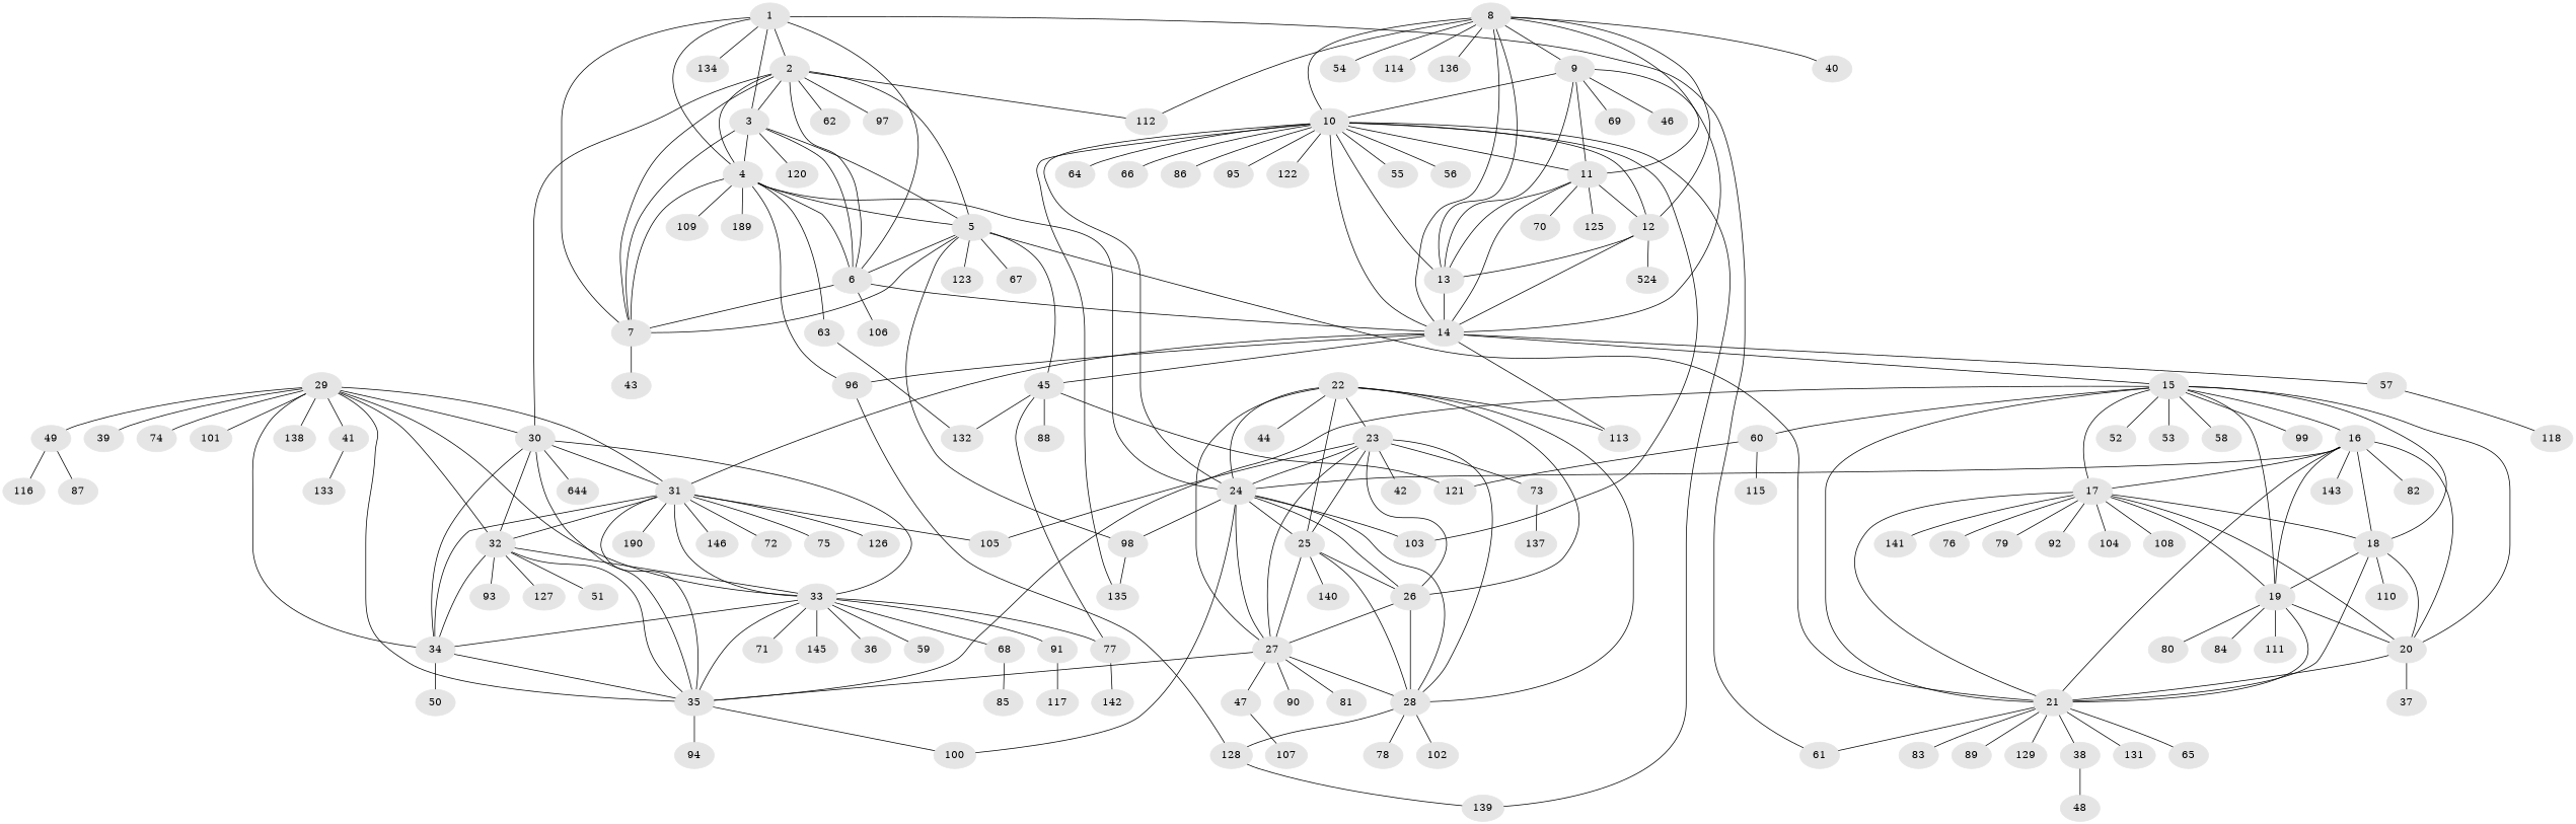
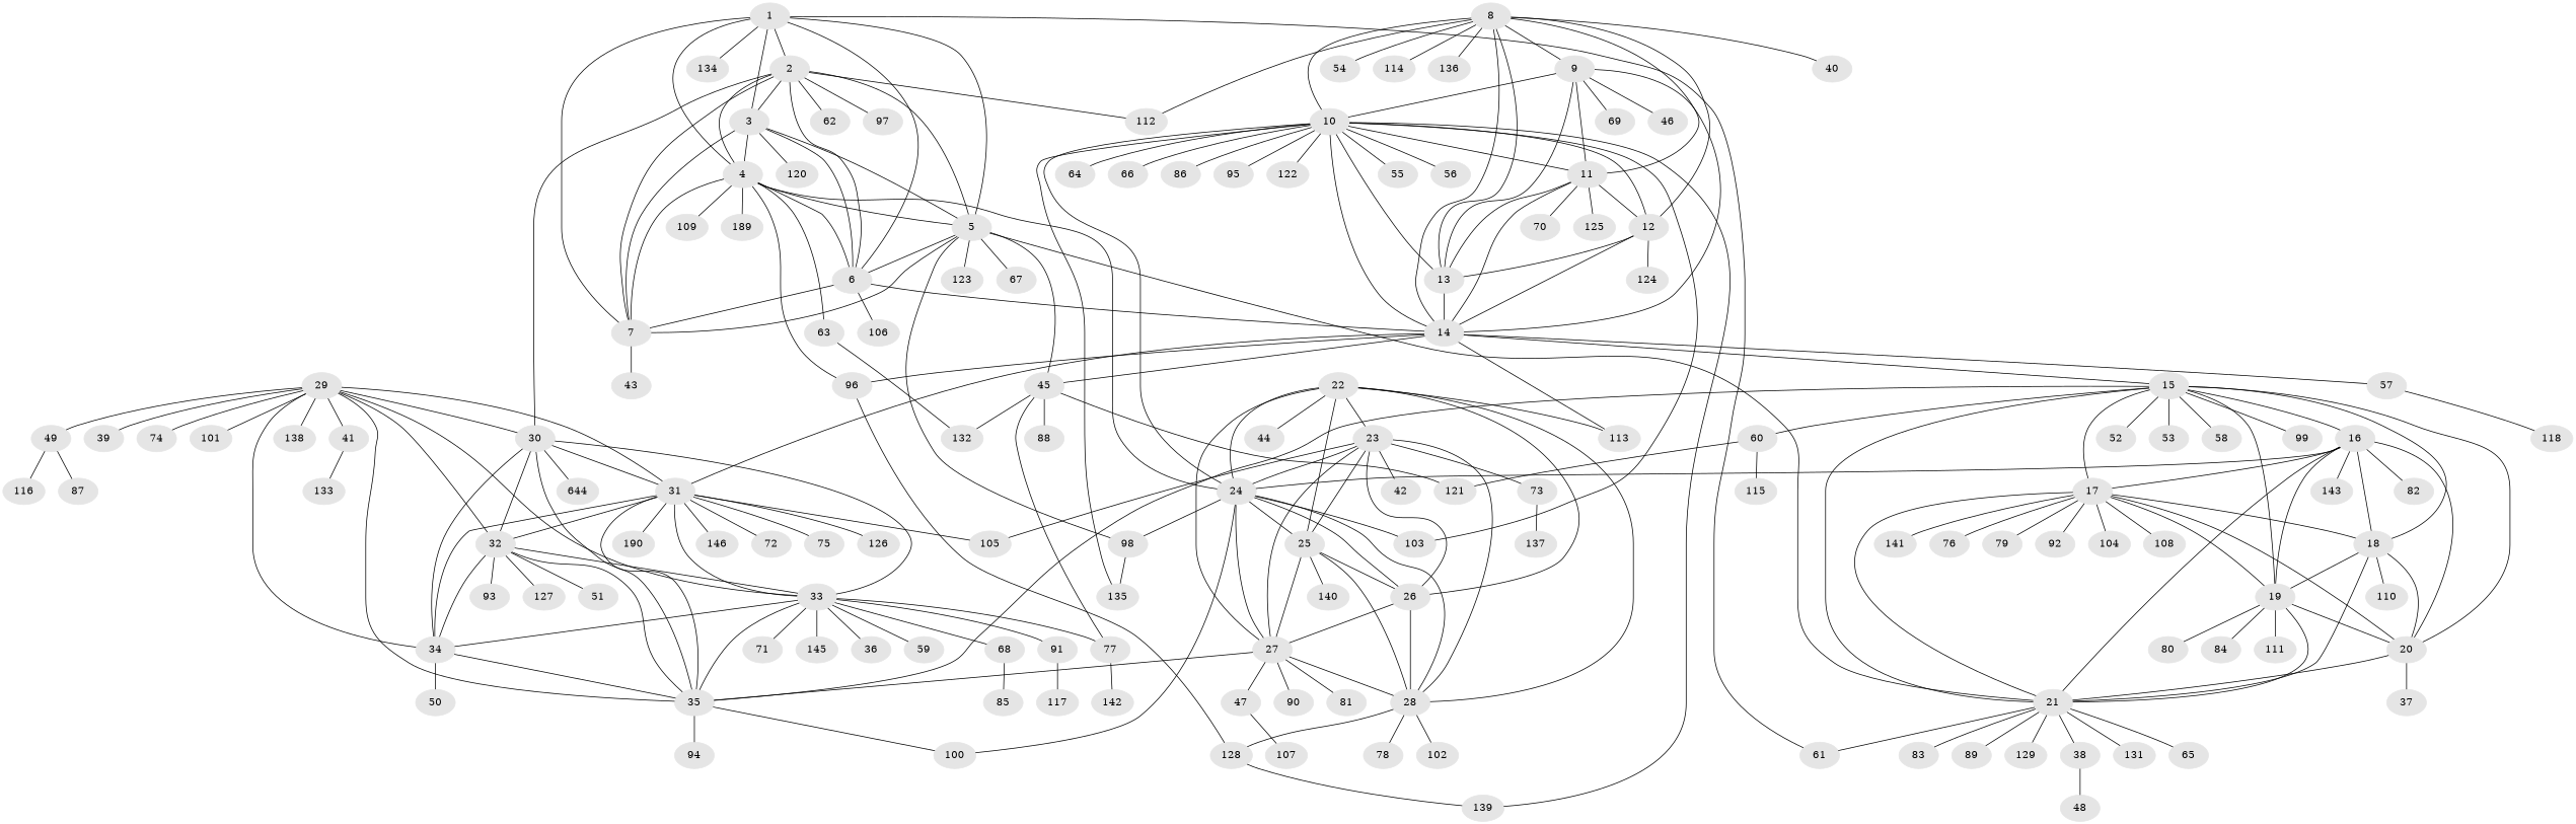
  graph {
    node [color=gray90 style=filled]
    1
    2
    3
    4
    5
    6
    7
    61
    134
    30
    62
    97
    112
    120
    24
    63
    96
    109
    n19 [label=189]
    21
    45
    67
    98
    123
    14
    106
    43
    31
    35
    32
    33
    34
    n33 [label=644]
    103
    25
    26
    27
    28
    100
    132
    128
    38
    65
    83
    89
    129
    131
    77
    88
    121
    135
    15
    57
    113
    8
    9
    10
    11
    12
    13
    40
    54
    114
    136
    46
    69
    55
    56
    64
    66
    86
    95
    122
    139
    70
    125
-   124 [label=524]
+   124
    16
    17
    18
    19
    20
    52
    53
    58
    60
    99
    105
    72
    75
    126
    n92 [label=190]
    146
    118
    82
    143
    76
    79
    92
    104
    108
    141
    110
    80
    84
    111
    37
    94
    115
    48
    22
    23
    44
    42
    73
    140
    47
    81
    90
    78
    102
    137
    107
    29
    39
    41
    49
    74
    101
    138
    51
    93
    127
    36
    59
    68
    71
    91
    145
    50
    133
    87
    116
    85
    142
    117
    1 -- 2
    1 -- 3
    1 -- 4
+   1 -- 5
    1 -- 6
    1 -- 7
    1 -- 61
    1 -- 134
    2 -- 3
    2 -- 4
    2 -- 5
    2 -- 6
    2 -- 7
    2 -- 30
    2 -- 62
    2 -- 97
    2 -- 112
    3 -- 4
    3 -- 5
    3 -- 6
    3 -- 7
    3 -- 120
    4 -- 5
    4 -- 6
    4 -- 7
    4 -- 24
    4 -- 63
    4 -- 96
    4 -- 109
    4 -- n19
    5 -- 6
    5 -- 7
    5 -- 21
    5 -- 45
    5 -- 67
    5 -- 98
    5 -- 123
    6 -- 7
    6 -- 14
    6 -- 106
    7 -- 43
    30 -- 31
    30 -- 35
    30 -- 32
    30 -- 33
    30 -- 34
    30 -- n33
    24 -- 98
    24 -- 103
    24 -- 25
    24 -- 26
    24 -- 27
    24 -- 28
    24 -- 100
    63 -- 132
    96 -- 128
    21 -- 61
    21 -- 38
    21 -- 65
    21 -- 83
    21 -- 89
    21 -- 129
    21 -- 131
    45 -- 132
    45 -- 77
    45 -- 88
    45 -- 121
    98 -- 135
    14 -- 96
    14 -- 45
    14 -- 31
    14 -- 15
    14 -- 57
    14 -- 113
    31 -- 35
    31 -- 32
    31 -- 33
    31 -- 34
    31 -- 105
    31 -- 72
    31 -- 75
    31 -- 126
    31 -- n92
    31 -- 146
    35 -- 100
    35 -- 94
    32 -- 35
    32 -- 33
    32 -- 34
    32 -- 51
    32 -- 93
    32 -- 127
    33 -- 35
    33 -- 34
    33 -- 77
    33 -- 36
    33 -- 59
    33 -- 68
    33 -- 71
    33 -- 91
    33 -- 145
    34 -- 35
    34 -- 50
    25 -- 26
    25 -- 27
    25 -- 28
    25 -- 140
    26 -- 27
    26 -- 28
    27 -- 35
    27 -- 28
    27 -- 47
    27 -- 81
    27 -- 90
    28 -- 128
    28 -- 78
    28 -- 102
    128 -- 139
    38 -- 48
    77 -- 142
    15 -- 21
    15 -- 35
    15 -- 16
    15 -- 17
    15 -- 18
    15 -- 19
    15 -- 20
    15 -- 52
    15 -- 53
    15 -- 58
    15 -- 60
    15 -- 99
    57 -- 118
    8 -- 112
    8 -- 14
    8 -- 9
    8 -- 10
    8 -- 11
    8 -- 12
    8 -- 13
    8 -- 40
    8 -- 54
    8 -- 114
    8 -- 136
    9 -- 14
    9 -- 10
    9 -- 11
    9 -- 13
    9 -- 46
    9 -- 69
    10 -- 24
    10 -- 14
    10 -- 103
    10 -- 135
    10 -- 11
    10 -- 12
    10 -- 13
    10 -- 55
    10 -- 56
    10 -- 64
    10 -- 66
    10 -- 86
    10 -- 95
    10 -- 122
    10 -- 139
    11 -- 14
    11 -- 12
    11 -- 13
    11 -- 70
    11 -- 125
    12 -- 14
    12 -- 13
    12 -- 124
    13 -- 14
    16 -- 24
    16 -- 21
    16 -- 17
    16 -- 18
    16 -- 19
    16 -- 20
    16 -- 82
    16 -- 143
    17 -- 21
    17 -- 18
    17 -- 19
    17 -- 20
    17 -- 76
    17 -- 79
    17 -- 92
    17 -- 104
    17 -- 108
    17 -- 141
    18 -- 21
    18 -- 19
    18 -- 20
    18 -- 110
    19 -- 21
    19 -- 20
    19 -- 80
    19 -- 84
    19 -- 111
    20 -- 21
    20 -- 37
    60 -- 121
    60 -- 115
    22 -- 24
    22 -- 25
    22 -- 26
    22 -- 27
    22 -- 28
    22 -- 113
    22 -- 23
    22 -- 44
    23 -- 24
    23 -- 25
    23 -- 26
    23 -- 27
    23 -- 28
    23 -- 105
    23 -- 42
    23 -- 73
    73 -- 137
    47 -- 107
    29 -- 30
    29 -- 31
    29 -- 35
    29 -- 32
    29 -- 33
    29 -- 34
    29 -- 39
    29 -- 41
    29 -- 49
    29 -- 74
    29 -- 101
    29 -- 138
    41 -- 133
    49 -- 87
    49 -- 116
    68 -- 85
    91 -- 117
  }
